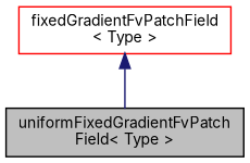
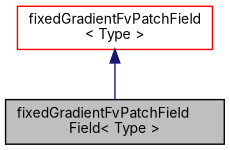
  digraph {
    fontname=Inter
    node [fontname=Inter fontsize=10 shape=record]
-   n1 [color=black fillcolor=grey75 fontcolor=black height=0.2 label="uniformFixedGradientFvPatch\lField\< Type \>" style=filled width=0.4]
+   n1 [color=black fillcolor=grey75 fontcolor=black height=0.2 label="fixedGradientFvPatchField\lField\< Type \>" style=filled width=0.4]
    n2 [color=red height=0.2 label="fixedGradientFvPatchField\l\< Type \>" width=0.4]
    n2 -> n1 [color=midnightblue dir=back fontname=Inter fontsize=10 labelfontname=FreeSans labelfontsize=10 style=solid]
  }
